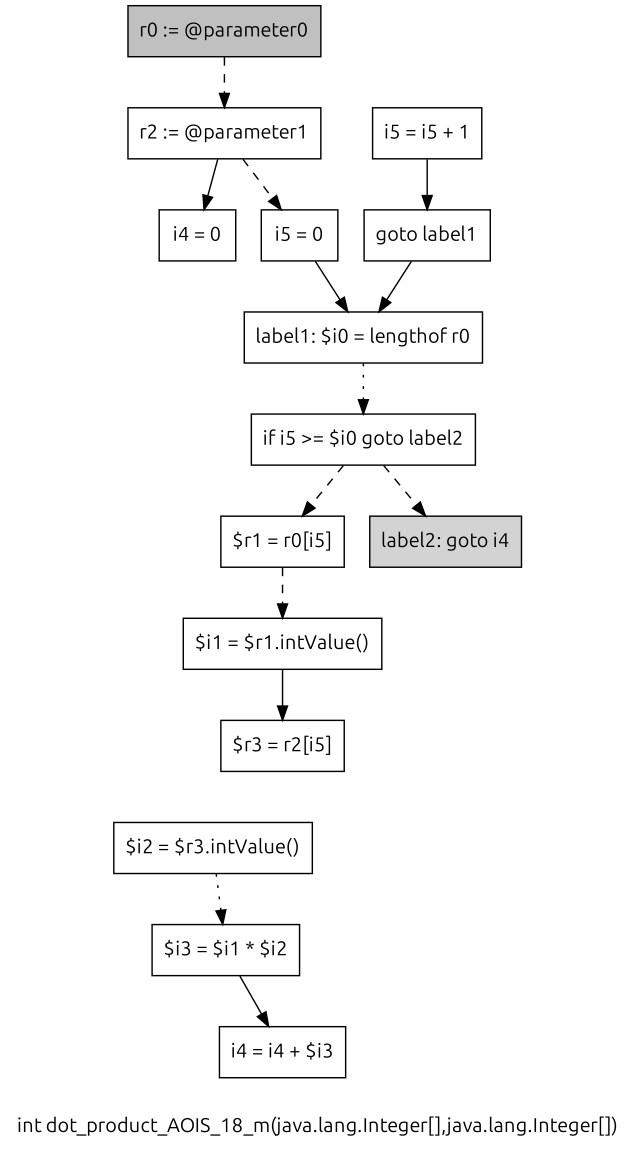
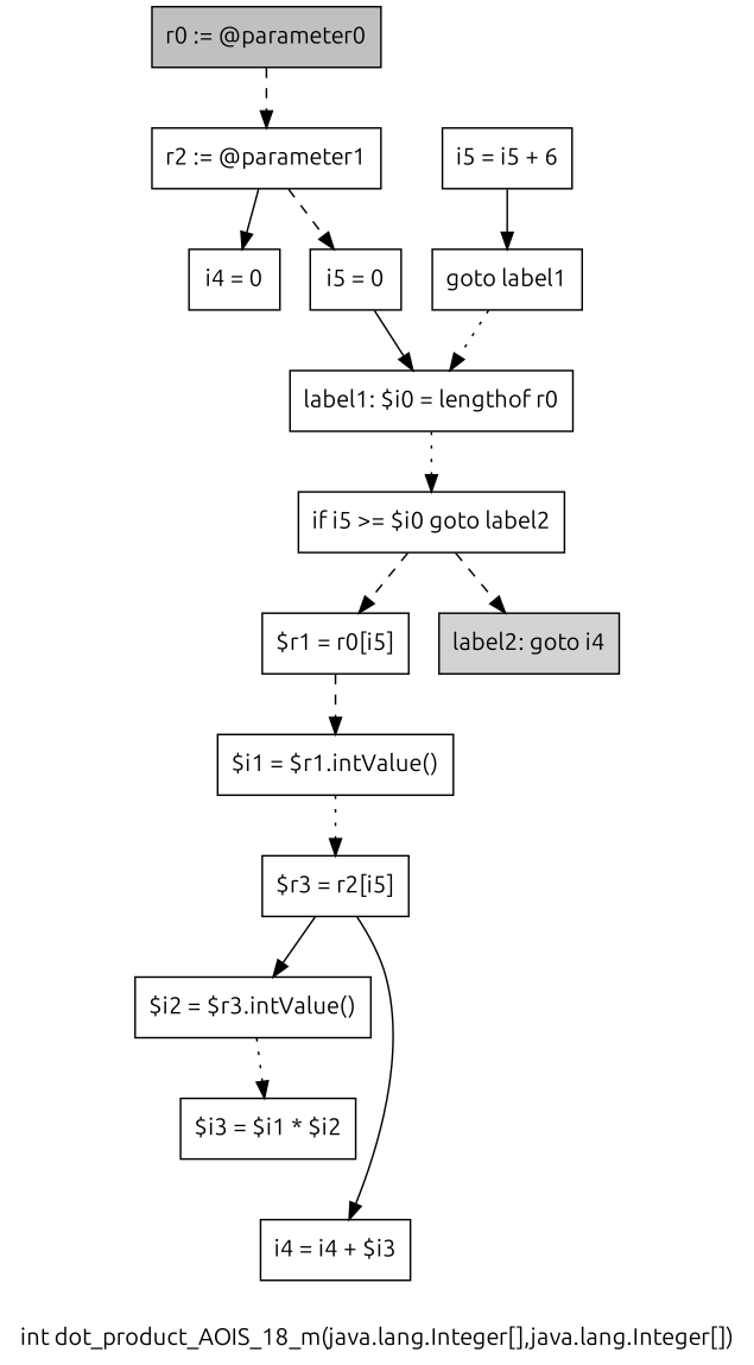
  digraph {
    fontname=Ubuntu
    label="int dot_product_AOIS_18_m(java.lang.Integer[],java.lang.Integer[])"
    node [fontname=Ubuntu shape=box]
    edge [fontname=Ubuntu style=solid]
    n1 [fillcolor=gray label="r0 := @parameter0" style=filled]
    n2 [label="r2 := @parameter1"]
    n3 [label="i4 = 0"]
    n4 [label="i5 = 0"]
    n5 [label="label1: $i0 = lengthof r0"]
    n6 [label="if i5 >= $i0 goto label2"]
    n7 [label="$r1 = r0[i5]"]
    n8 [fillcolor=lightgray label="label2: goto i4" style=filled]
    n9 [label="$i1 = $r1.intValue()"]
    n10 [label="$r3 = r2[i5]"]
    n11 [label="$i2 = $r3.intValue()"]
    n12 [label="$i3 = $i1 * $i2"]
    n13 [label="i4 = i4 + $i3"]
-   n14 [label="i5 = i5 + 1"]
+   n14 [label="i5 = i5 + 6"]
    n15 [label="goto label1"]
    n1 -> n2 [style=dashed]
    n2 -> n3
    n2 -> n4 [style=dashed]
    n4 -> n5
    n5 -> n6 [style=dotted]
    n6 -> n7 [style=dashed]
    n6 -> n8 [style=dashed]
    n7 -> n9 [style=dashed]
-   n9 -> n10
+   n9 -> n10 [style=dotted]
+   n10 -> n11
    n11 -> n12 [style=dotted]
-   n12 -> n13
+   n10 -> n13
    n14 -> n15
-   n15 -> n5
+   n15 -> n5 [style=dotted]
  }
